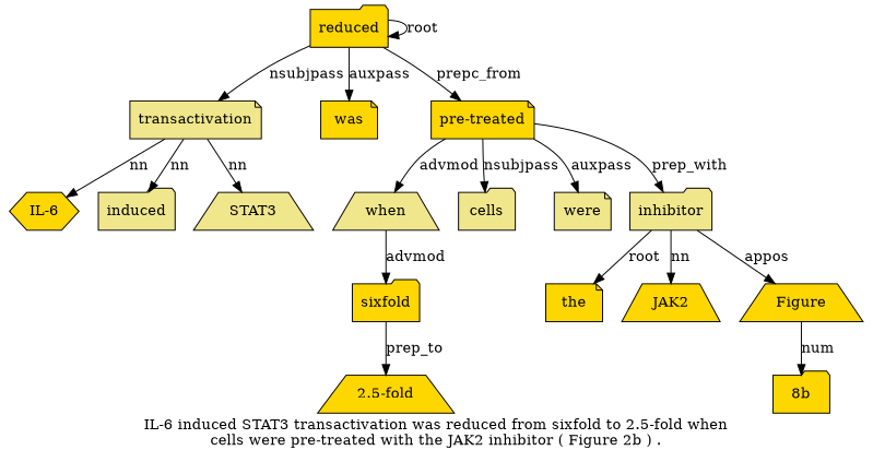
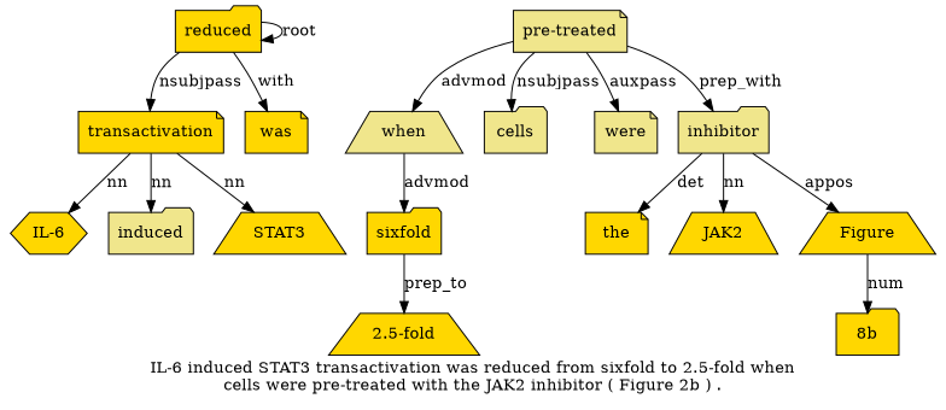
  digraph {
    label="IL-6 induced STAT3 transactivation was reduced from sixfold to 2.5-fold when\ncells were pre-treated with the JAK2 inhibitor ( Figure 2b ) ."
    node [fillcolor=gold shape=folder style=filled]
-   n1 [fillcolor=khaki label=transactivation shape=note]
+   n1 [label=transactivation shape=note]
    n2 [label="IL-6" shape=hexagon]
    n3 [fillcolor=khaki label=induced]
-   n4 [fillcolor=khaki label=STAT3 shape=trapezium]
+   n4 [label=STAT3 shape=trapezium]
    n5 [label=reduced]
    n6 [label=was shape=note]
-   n7 [label="pre-treated" shape=note]
+   n7 [fillcolor=khaki label="pre-treated" shape=note]
    n8 [fillcolor=khaki label=when shape=trapezium]
    n9 [fillcolor=khaki label=cells]
    n10 [fillcolor=khaki label=were shape=note]
    n11 [fillcolor=khaki label=inhibitor]
    n12 [label=sixfold]
    n13 [label="2.5-fold" shape=trapezium]
    n14 [label=the shape=note]
    n15 [label=JAK2 shape=trapezium]
    n16 [label=Figure shape=trapezium]
    n17 [label="8b"]
    n1 -> n2 [label=nn]
    n1 -> n3 [label=nn]
    n1 -> n4 [label=nn]
    n5 -> n1 [label=nsubjpass]
    n5 -> n5 [label=root]
-   n5 -> n6 [label=auxpass]
-   n5 -> n7 [label=prepc_from]
+   n5 -> n6 [label=with]
    n7 -> n8 [label=advmod]
    n7 -> n9 [label=nsubjpass]
    n7 -> n10 [label=auxpass]
    n7 -> n11 [label=prep_with]
    n8 -> n12 [label=advmod]
-   n11 -> n14 [label=root]
+   n11 -> n14 [label=det]
    n11 -> n15 [label=nn]
    n11 -> n16 [label=appos]
    n12 -> n13 [label=prep_to]
    n16 -> n17 [label=num]
  }
